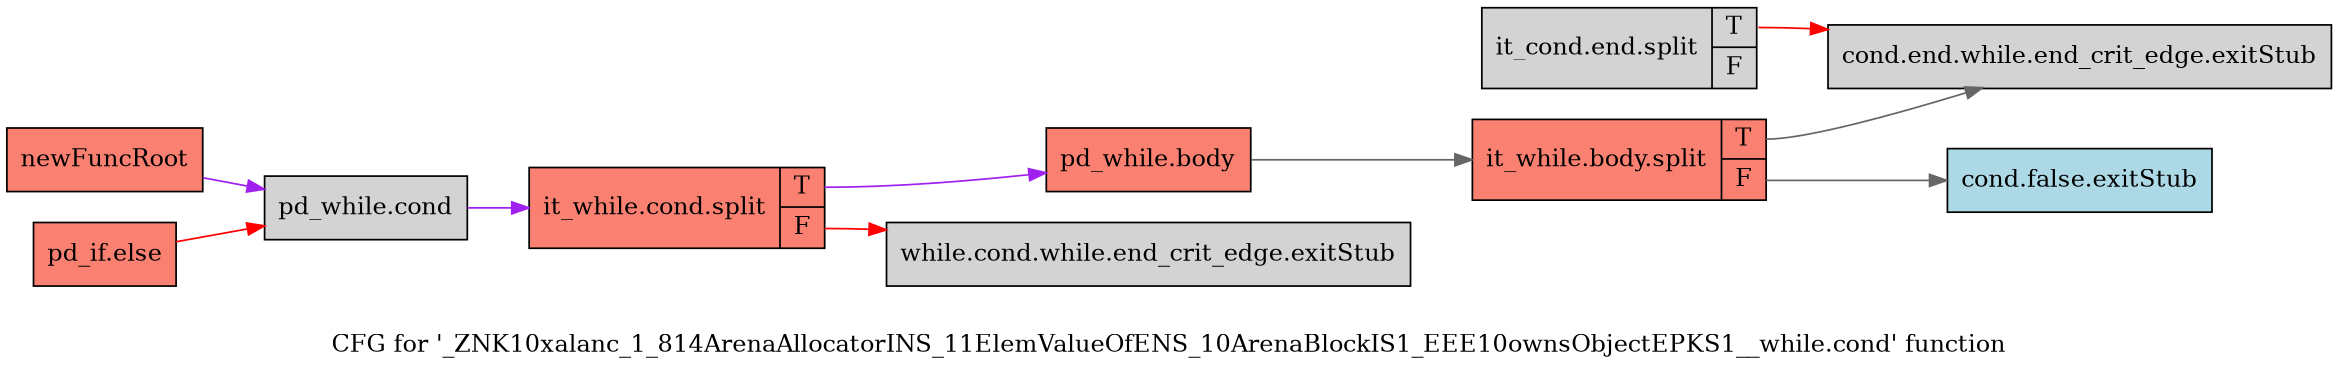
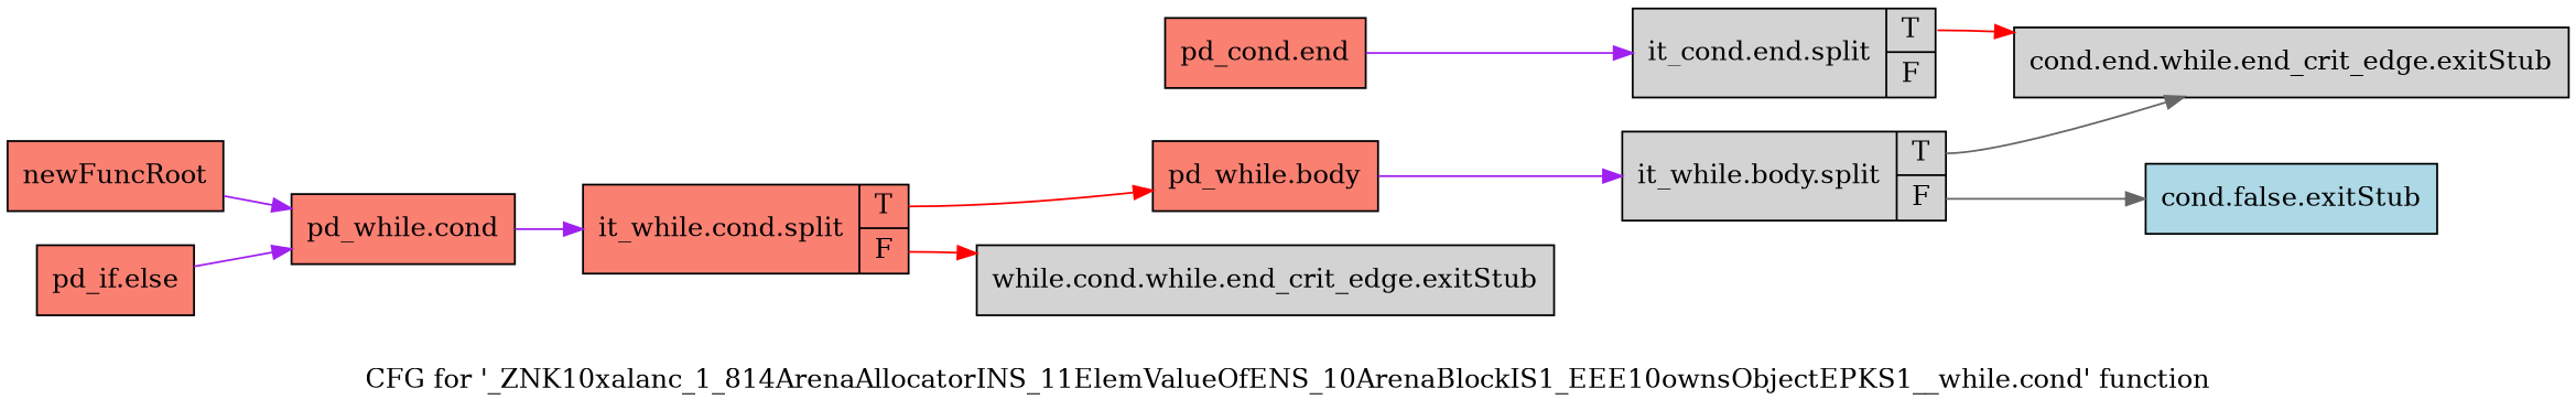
  digraph {
    label="CFG for '_ZNK10xalanc_1_814ArenaAllocatorINS_11ElemValueOfENS_10ArenaBlockIS1_EEE10ownsObjectEPKS1__while.cond' function"
    rankdir=LR
    node [fillcolor=salmon shape=record style=filled]
    edge [color=red]
    n1 [label="{newFuncRoot}"]
-   n2 [fillcolor=lightgrey label="{pd_while.cond}"]
+   n2 [label="{pd_while.cond}"]
    n3 [label="{it_while.cond.split|{<s0>T|<s1>F}}"]
    n4 [fillcolor=lightgrey label="{while.cond.while.end_crit_edge.exitStub}"]
    n5 [label="{pd_while.body}"]
    n6 [fillcolor=lightblue label="{cond.false.exitStub}"]
    n7 [fillcolor=lightgrey label="{cond.end.while.end_crit_edge.exitStub}"]
-   n8 [label="{it_while.body.split|{<s0>T|<s1>F}}"]
+   n8 [fillcolor=lightgrey label="{it_while.body.split|{<s0>T|<s1>F}}"]
+   n9 [label="{pd_cond.end}"]
    n10 [fillcolor=lightgrey label="{it_cond.end.split|{<s0>T|<s1>F}}"]
    n11 [label="{pd_if.else}"]
    n1 -> n2 [color=purple]
    n2 -> n3 [color=purple]
    n3 -> n4 [tailport=s1]
-   n3 -> n5 [color=purple tailport=s0]
-   n5 -> n8 [color=gray40]
+   n3 -> n5 [tailport=s0]
+   n5 -> n8 [color=purple]
    n8 -> n6 [color=gray40 tailport=s1]
    n8 -> n7 [color=gray40 tailport=s0]
+   n9 -> n10 [color=purple]
    n10 -> n7 [tailport=s0]
-   n11 -> n2
+   n11 -> n2 [color=purple]
  }
